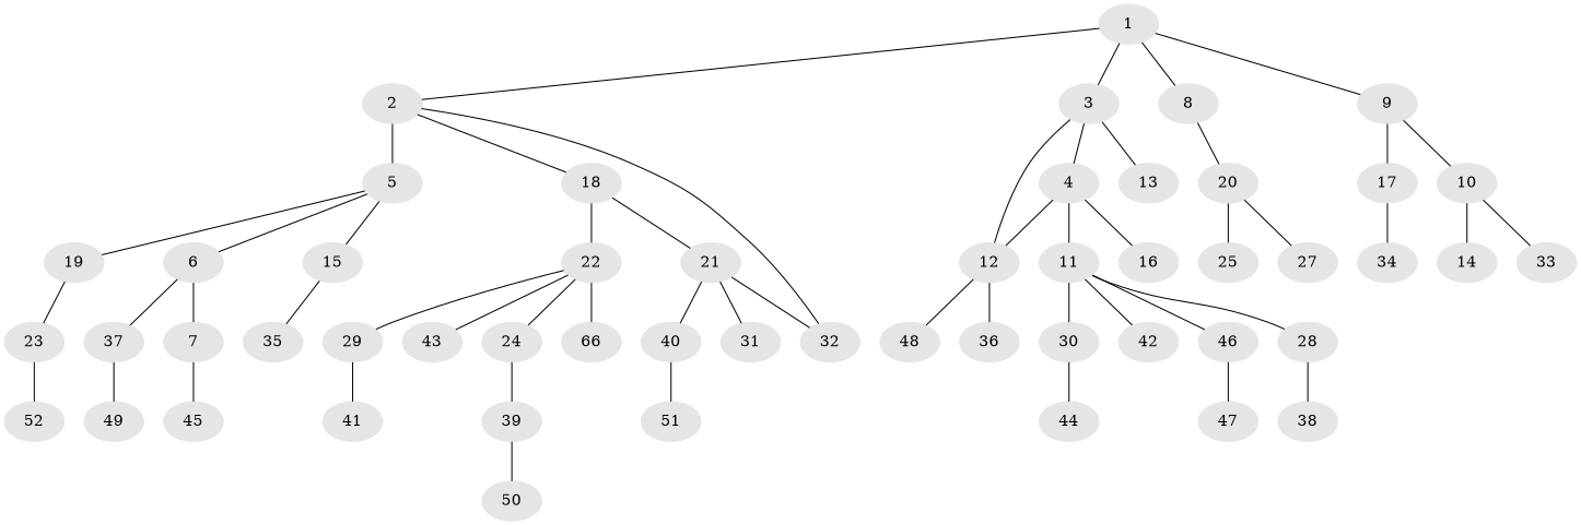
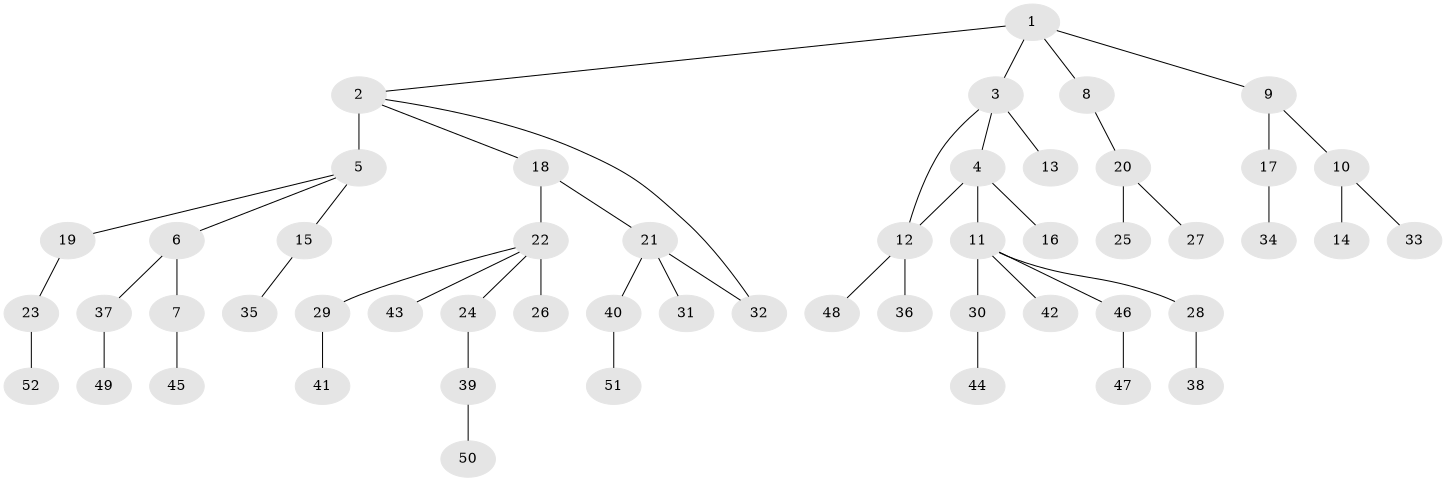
  graph {
    node [color=gray90 style=filled]
    edge [weight=1.0]
    1
    2
    3
    8
    9
    5
    18
    32
    4
    12
    13
    20
    10
    17
    6
    15
    19
    21
    22
    11
    16
    36
    48
    28
    30
    42
    46
    7
    37
    35
    23
    45
    49
    25
    27
    14
    33
    34
    38
    44
    47
    31
    40
    24
-   26 [label=66]
+   26
    29
    43
    52
    51
    39
    41
    50
    1 -- 2
    1 -- 3
    1 -- 8
    1 -- 9
    2 -- 5 [weight=4.0]
    2 -- 18
    2 -- 32
    3 -- 4
    3 -- 12
    3 -- 13
    8 -- 20
    9 -- 10
    9 -- 17
    5 -- 6
    5 -- 15
    5 -- 19
    18 -- 21
    18 -- 22 [weight=2.0]
    4 -- 12
    4 -- 11 [weight=3.0]
    4 -- 16
    12 -- 36
    12 -- 48
    20 -- 25
    20 -- 27
    10 -- 14
    10 -- 33
    17 -- 34
    6 -- 7
    6 -- 37
    15 -- 35
    19 -- 23
    21 -- 32
    21 -- 31
    21 -- 40
    22 -- 24
    22 -- 26 [weight=3.0]
    22 -- 29
    22 -- 43
    11 -- 28
    11 -- 30
    11 -- 42
    11 -- 46
    28 -- 38
    30 -- 44
    46 -- 47
    7 -- 45
    37 -- 49
    23 -- 52
    40 -- 51
    24 -- 39
    29 -- 41
    39 -- 50
  }
